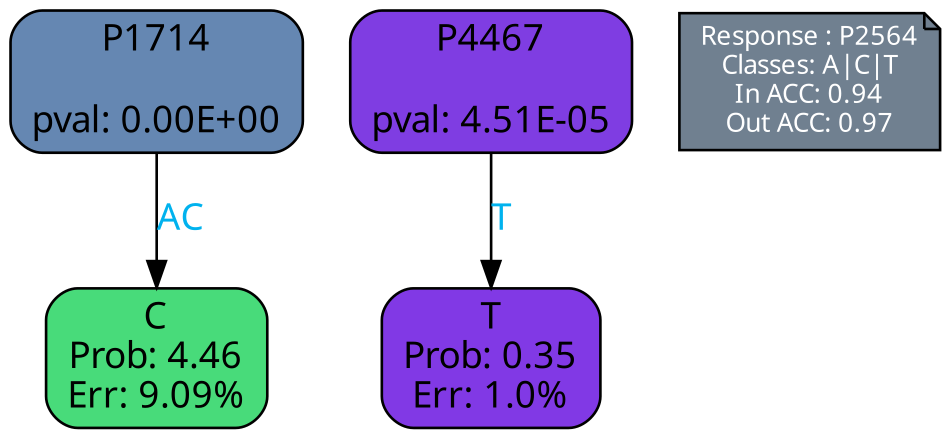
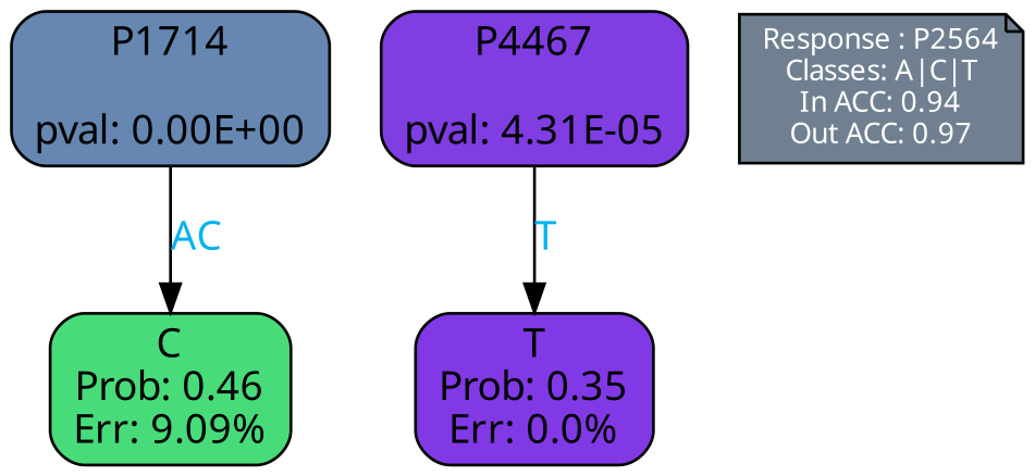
  digraph {
    fontname="Noto Sans"
    ranksep=equally
    splines=polylines
    node [color=black fontname="Noto Sans" shape=box style="filled, rounded"]
    edge [fontcolor=deepskyblue2 fontname="Noto Sans"]
-   n1 [fillcolor="#48db7a" label="C\nProb: 4.46\nErr: 9.09%"]
-   n2 [fillcolor="#8139e5" label="T\nProb: 0.35\nErr: 1.0%"]
+   n1 [fillcolor="#48db7a" label="C\nProb: 0.46\nErr: 9.09%"]
+   n2 [fillcolor="#8139e5" label="T\nProb: 0.35\nErr: 0.0%"]
    n3 [align=left fillcolor=slategray fontcolor=white fontsize=10 label="Response : P2564\nClasses: A|C|T\nIn ACC: 0.94\nOut ACC: 0.97\n" shape=note style=filled]
    n4 [fillcolor="#6587b2" label="P1714\n\npval: 0.00E+00"]
-   n5 [fillcolor="#7f3de2" label="P4467\n\npval: 4.51E-05"]
+   n5 [fillcolor="#7f3de2" label="P4467\n\npval: 4.31E-05"]
    subgraph sub_1 {
      rank=same
      n1
      n2
    }
    subgraph sub_2 {
      rank=same
      n3
      n4
    }
    n4 -> n1 [label=AC]
    n5 -> n2 [label=T]
  }
